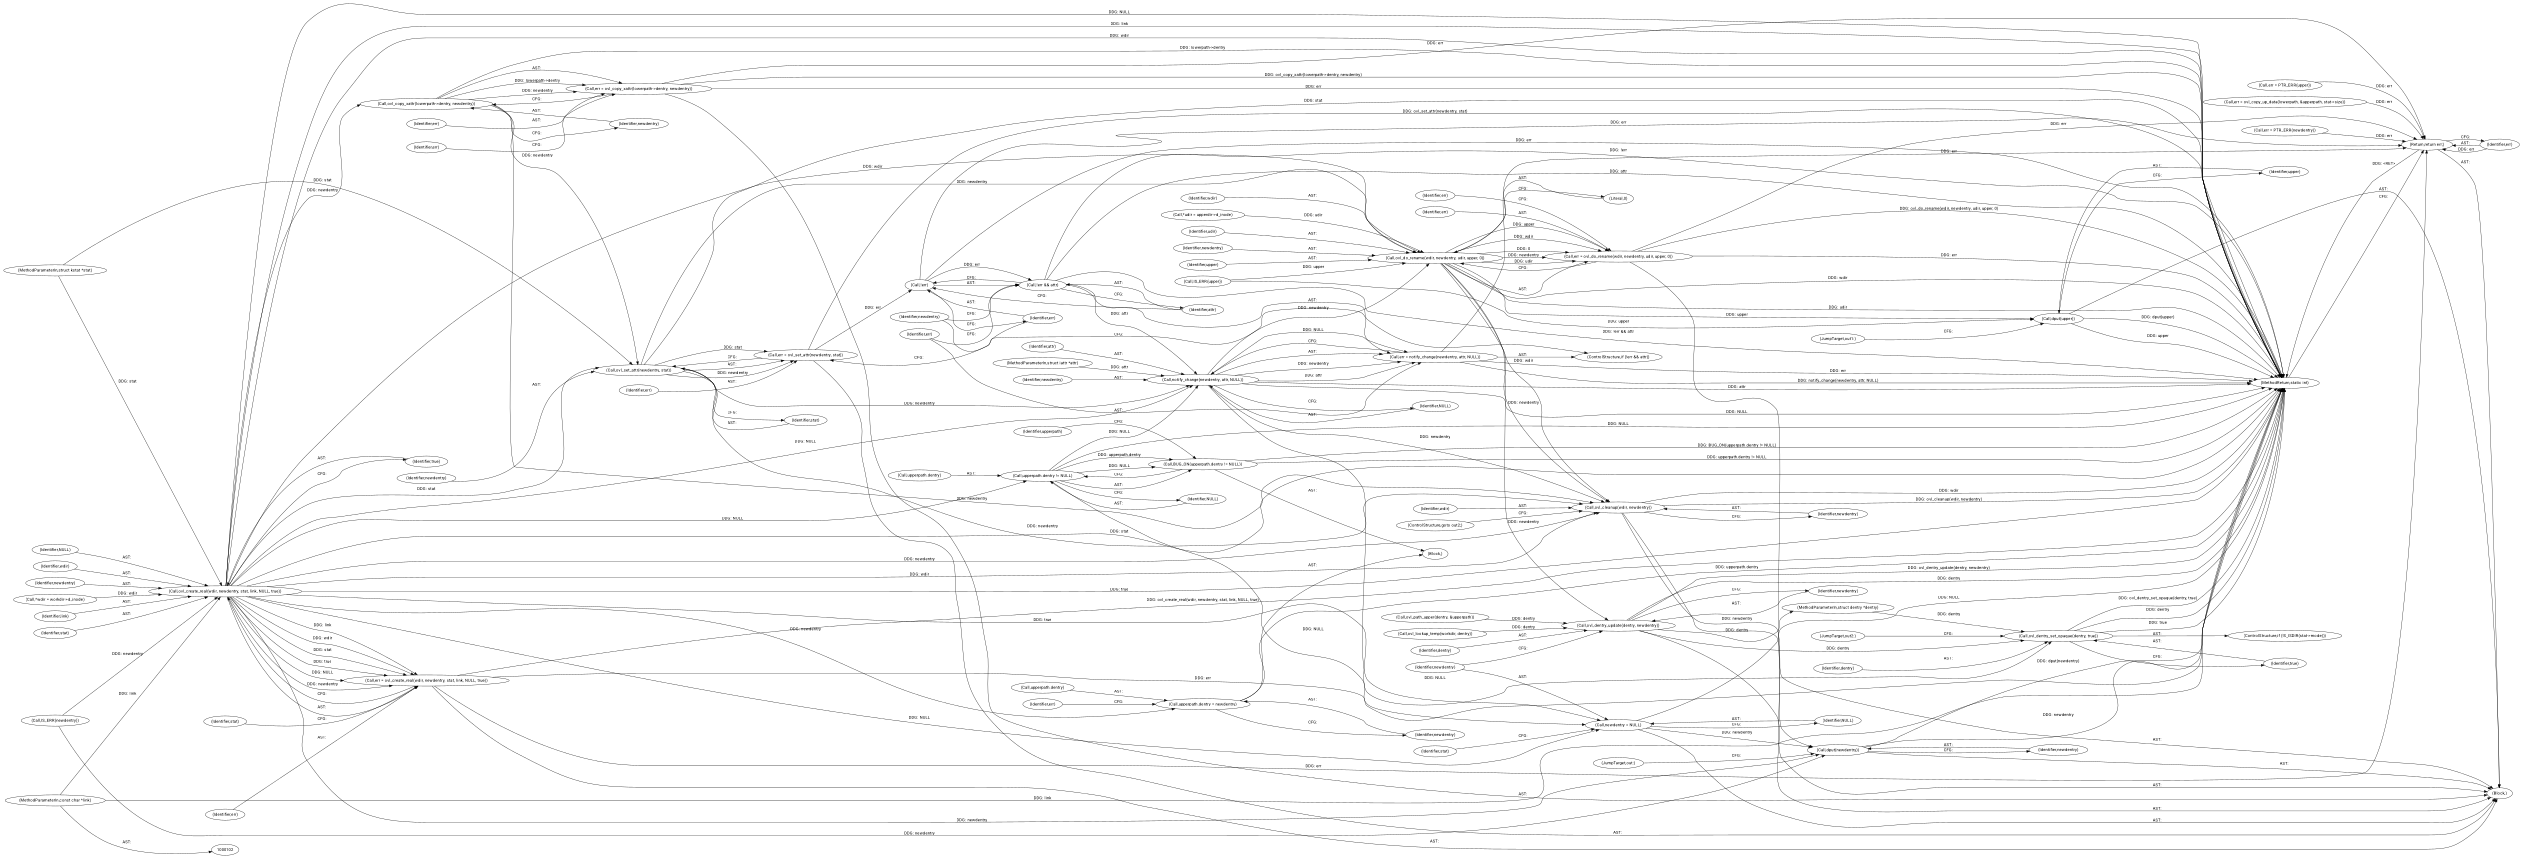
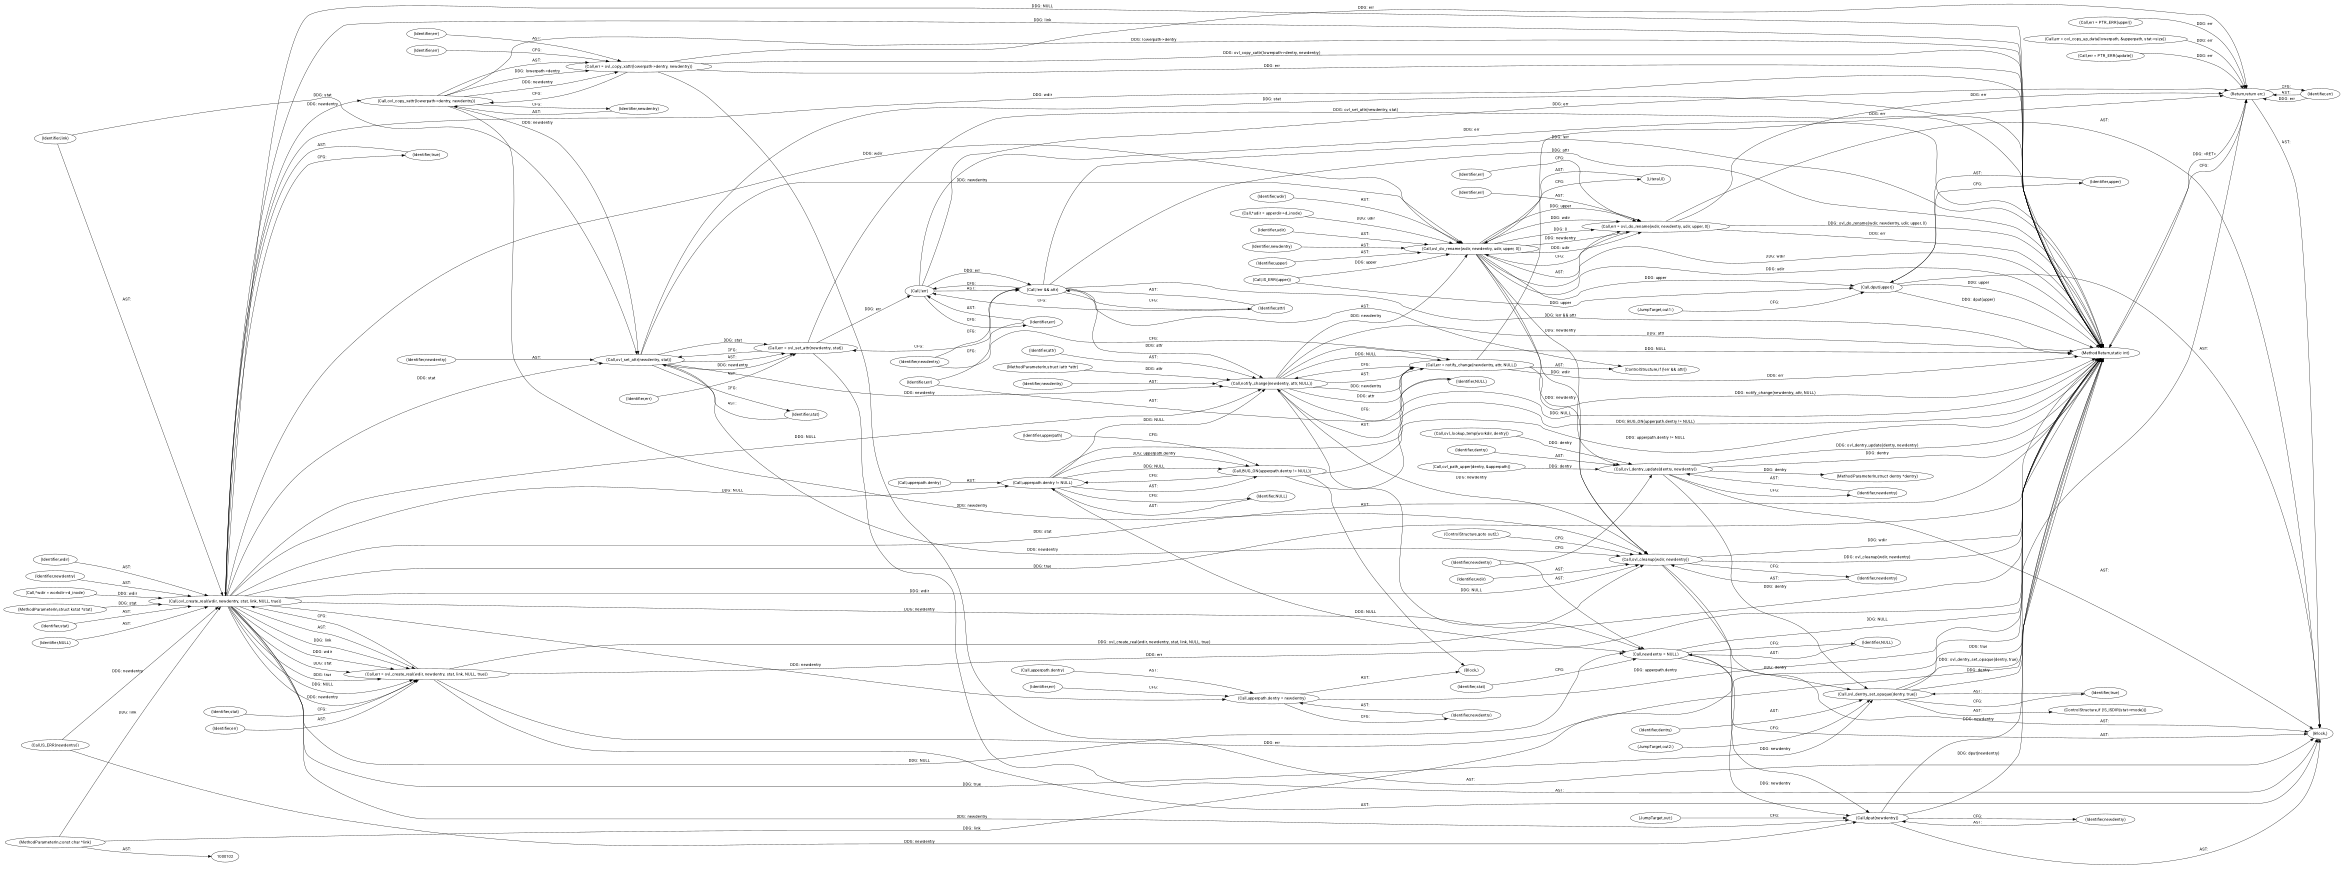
  digraph {
    fontname=Roboto
    rankdir=LR
    node [fontname=Roboto]
    edge [fontname=Roboto]
    n1 [label="(MethodParameterIn,const char *link)"]
    n2 [label="(Call,ovl_create_real(wdir, newdentry, stat, link, NULL, true))"]
    n3 [label="(MethodReturn,static int)"]
    1000102
    n5 [label="(Call,err = ovl_create_real(wdir, newdentry, stat, link, NULL, true))"]
    n6 [label="(Call,upperpath.dentry != NULL)"]
    n7 [label="(Call,notify_change(newdentry, attr, NULL))"]
    n8 [label="(Call,ovl_do_rename(wdir, newdentry, udir, upper, 0))"]
    n9 [label="(Call,ovl_dentry_set_opaque(dentry, true))"]
    n10 [label="(Call,ovl_cleanup(wdir, newdentry))"]
    n11 [label="(Call,dput(newdentry))"]
    n12 [label="(Call,newdentry = NULL)"]
    n13 [label="(Call,upperpath.dentry = newdentry)"]
    n14 [label="(Call,ovl_copy_xattr(lowerpath->dentry, newdentry))"]
    n15 [label="(Call,ovl_set_attr(newdentry, stat))"]
    n16 [label="(Identifier,true)"]
    n17 [label="(Return,return err;)"]
    n18 [label="(Block,)"]
    n19 [label="(Call,BUG_ON(upperpath.dentry != NULL))"]
    n20 [label="(Identifier,NULL)"]
    n21 [label="(Call,err = notify_change(newdentry, attr, NULL))"]
    n22 [label="(Identifier,NULL)"]
    n23 [label="(Call,err = ovl_do_rename(wdir, newdentry, udir, upper, 0))"]
    n24 [label="(Call,ovl_dentry_update(dentry, newdentry))"]
    n25 [label="(Call,dput(upper))"]
    n26 [label="(Literal,0)"]
    n27 [label="(ControlStructure,if (!S_ISDIR(stat->mode)))"]
    n28 [label="(Identifier,true)"]
    n29 [label="(Identifier,newdentry)"]
    n30 [label="(Identifier,newdentry)"]
    n31 [label="(Identifier,NULL)"]
    n32 [label="(Block,)"]
    n33 [label="(Identifier,newdentry)"]
    n34 [label="(Call,err = ovl_copy_xattr(lowerpath->dentry, newdentry))"]
    n35 [label="(Identifier,newdentry)"]
    n36 [label="(Call,err = ovl_set_attr(newdentry, stat))"]
    n37 [label="(Identifier,stat)"]
    n38 [label="(Identifier,err)"]
    n39 [label="(ControlStructure,if (!err && attr))"]
    n40 [label="(Identifier,newdentry)"]
    n41 [label="(MethodParameterIn,struct dentry *dentry)"]
    n42 [label="(Identifier,upper)"]
    n43 [label="(Call,!err)"]
    n44 [label="(Call,!err && attr)"]
    n45 [label="(Identifier,err)"]
    n46 [label="(Identifier,attr)"]
    n47 [label="(Call,ovl_path_upper(dentry, &upperpath))"]
    n48 [label="(Identifier,newdentry)"]
    n49 [label="(Call,upperpath.dentry)"]
    n50 [label="(Identifier,udir)"]
    n51 [label="(Call,*wdir = workdir->d_inode)"]
    n52 [label="(Identifier,newdentry)"]
    n53 [label="(Identifier,upper)"]
    n54 [label="(Identifier,err)"]
    n55 [label="(Identifier,attr)"]
    n56 [label="(Identifier,wdir)"]
    n57 [label="(Call,err = PTR_ERR(upper))"]
    n58 [label="(Identifier,newdentry)"]
    n59 [label="(Call,err = ovl_copy_up_data(lowerpath, &upperpath, stat->size))"]
-   n60 [label="(Call,err = PTR_ERR(newdentry))"]
+   n60 [label="(Call,err = PTR_ERR(update))"]
    n61 [label="(MethodParameterIn,struct iattr *attr)"]
    n62 [label="(Call,IS_ERR(upper))"]
    n63 [label="(ControlStructure,goto out2;)"]
    n64 [label="(MethodParameterIn,struct kstat *stat)"]
    n65 [label="(Identifier,link)"]
    n66 [label="(Identifier,upperpath)"]
    n67 [label="(Identifier,stat)"]
    n68 [label="(Identifier,wdir)"]
    n69 [label="(Identifier,newdentry)"]
    n70 [label="(Call,ovl_lookup_temp(workdir, dentry))"]
    n71 [label="(Identifier,err)"]
    n72 [label="(Identifier,err)"]
    n73 [label="(Call,*udir = upperdir->d_inode)"]
    n74 [label="(Identifier,stat)"]
    n75 [label="(Identifier,newdentry)"]
    n76 [label="(Identifier,dentry)"]
    n77 [label="(Identifier,err)"]
    n78 [label="(Identifier,stat)"]
    n79 [label="(Identifier,NULL)"]
    n80 [label="(JumpTarget,out2:)"]
    n81 [label="(Identifier,newdentry)"]
    n82 [label="(Call,IS_ERR(newdentry))"]
    n83 [label="(Identifier,dentry)"]
    n84 [label="(JumpTarget,out:)"]
    n85 [label="(Identifier,err)"]
    n86 [label="(Identifier,err)"]
    n87 [label="(Call,upperpath.dentry)"]
    n88 [label="(Identifier,err)"]
    n89 [label="(JumpTarget,out1:)"]
    n90 [label="(Identifier,err)"]
    n91 [label="(Identifier,wdir)"]
    n1 -> n2 [label="DDG: link"]
    n1 -> n3 [label="DDG: link"]
    n1 -> 1000102 [label="AST: "]
    n2 -> n3 [label="DDG: NULL"]
    n2 -> n3 [label="DDG: wdir"]
    n2 -> n3 [label="DDG: stat"]
    n2 -> n3 [label="DDG: true"]
    n2 -> n3 [label="DDG: link"]
    n2 -> n5 [label="AST: "]
    n2 -> n5 [label="DDG: link"]
    n2 -> n5 [label="DDG: wdir"]
    n2 -> n5 [label="DDG: stat"]
    n2 -> n5 [label="DDG: true"]
    n2 -> n5 [label="DDG: NULL"]
    n2 -> n5 [label="DDG: newdentry"]
    n2 -> n6 [label="DDG: NULL"]
    n2 -> n7 [label="DDG: NULL"]
    n2 -> n8 [label="DDG: wdir"]
    n2 -> n9 [label="DDG: true"]
    n2 -> n10 [label="DDG: wdir"]
    n2 -> n10 [label="DDG: newdentry"]
    n2 -> n11 [label="DDG: newdentry"]
    n2 -> n12 [label="DDG: NULL"]
    n2 -> n13 [label="DDG: newdentry"]
    n2 -> n14 [label="DDG: newdentry"]
    n2 -> n15 [label="DDG: stat"]
    n2 -> n16 [label="CFG: "]
    n3 -> n17 [label="CFG: "]
    n5 -> n2 [label="CFG: "]
    n5 -> n3 [label="DDG: err"]
    n5 -> n3 [label="DDG: ovl_create_real(wdir, newdentry, stat, link, NULL, true)"]
    n5 -> n17 [label="DDG: err"]
    n5 -> n18 [label="AST: "]
    n6 -> n3 [label="DDG: NULL"]
    n6 -> n7 [label="DDG: NULL"]
    n6 -> n12 [label="DDG: NULL"]
    n6 -> n19 [label="AST: "]
    n6 -> n19 [label="DDG: upperpath.dentry"]
    n6 -> n19 [label="DDG: NULL"]
    n6 -> n20 [label="CFG: "]
    n7 -> n3 [label="DDG: attr"]
    n7 -> n3 [label="DDG: NULL"]
    n7 -> n8 [label="DDG: newdentry"]
    n7 -> n10 [label="DDG: newdentry"]
    n7 -> n12 [label="DDG: NULL"]
    n7 -> n21 [label="AST: "]
    n7 -> n21 [label="DDG: newdentry"]
    n7 -> n21 [label="DDG: attr"]
    n7 -> n21 [label="DDG: NULL"]
    n7 -> n22 [label="CFG: "]
    n8 -> n3 [label="DDG: wdir"]
    n8 -> n3 [label="DDG: udir"]
    n8 -> n10 [label="DDG: wdir"]
    n8 -> n10 [label="DDG: newdentry"]
    n8 -> n23 [label="AST: "]
    n8 -> n23 [label="DDG: upper"]
    n8 -> n23 [label="DDG: wdir"]
    n8 -> n23 [label="DDG: 0"]
    n8 -> n23 [label="DDG: newdentry"]
    n8 -> n23 [label="DDG: udir"]
    n8 -> n24 [label="DDG: newdentry"]
    n8 -> n25 [label="DDG: upper"]
    n8 -> n26 [label="CFG: "]
    n9 -> n3 [label="DDG: dentry"]
    n9 -> n3 [label="DDG: true"]
    n9 -> n3 [label="DDG: ovl_dentry_set_opaque(dentry, true)"]
    n9 -> n27 [label="AST: "]
    n9 -> n28 [label="CFG: "]
    n10 -> n3 [label="DDG: wdir"]
    n10 -> n3 [label="DDG: ovl_cleanup(wdir, newdentry)"]
    n10 -> n11 [label="DDG: newdentry"]
    n10 -> n18 [label="AST: "]
    n10 -> n29 [label="CFG: "]
    n11 -> n3 [label="DDG: newdentry"]
    n11 -> n3 [label="DDG: dput(newdentry)"]
    n11 -> n18 [label="AST: "]
    n11 -> n30 [label="CFG: "]
    n12 -> n3 [label="DDG: NULL"]
    n12 -> n11 [label="DDG: newdentry"]
    n12 -> n18 [label="AST: "]
    n12 -> n31 [label="CFG: "]
    n13 -> n3 [label="DDG: upperpath.dentry"]
    n13 -> n32 [label="AST: "]
    n13 -> n33 [label="CFG: "]
    n14 -> n3 [label="DDG: lowerpath->dentry"]
    n14 -> n10 [label="DDG: newdentry"]
    n14 -> n15 [label="DDG: newdentry"]
    n14 -> n34 [label="AST: "]
    n14 -> n34 [label="DDG: lowerpath->dentry"]
    n14 -> n34 [label="DDG: newdentry"]
    n14 -> n35 [label="CFG: "]
    n15 -> n3 [label="DDG: stat"]
    n15 -> n7 [label="DDG: newdentry"]
    n15 -> n8 [label="DDG: newdentry"]
    n15 -> n10 [label="DDG: newdentry"]
    n15 -> n36 [label="AST: "]
    n15 -> n36 [label="DDG: newdentry"]
    n15 -> n36 [label="DDG: stat"]
    n15 -> n37 [label="CFG: "]
    n16 -> n2 [label="AST: "]
    n17 -> n3 [label="DDG: <RET>"]
    n17 -> n18 [label="AST: "]
    n17 -> n38 [label="CFG: "]
    n19 -> n3 [label="DDG: BUG_ON(upperpath.dentry != NULL)"]
    n19 -> n3 [label="DDG: upperpath.dentry != NULL"]
    n19 -> n6 [label="CFG: "]
    n19 -> n32 [label="AST: "]
    n20 -> n6 [label="AST: "]
    n21 -> n3 [label="DDG: notify_change(newdentry, attr, NULL)"]
    n21 -> n3 [label="DDG: err"]
    n21 -> n7 [label="CFG: "]
    n21 -> n17 [label="DDG: err"]
    n21 -> n39 [label="AST: "]
    n22 -> n7 [label="AST: "]
    n23 -> n3 [label="DDG: ovl_do_rename(wdir, newdentry, udir, upper, 0)"]
    n23 -> n3 [label="DDG: err"]
    n23 -> n8 [label="CFG: "]
    n23 -> n17 [label="DDG: err"]
    n23 -> n18 [label="AST: "]
    n24 -> n3 [label="DDG: dentry"]
    n24 -> n3 [label="DDG: ovl_dentry_update(dentry, newdentry)"]
    n24 -> n9 [label="DDG: dentry"]
    n24 -> n18 [label="AST: "]
    n24 -> n40 [label="CFG: "]
    n24 -> n41 [label="DDG: dentry"]
    n25 -> n3 [label="DDG: dput(upper)"]
    n25 -> n3 [label="DDG: upper"]
    n25 -> n18 [label="AST: "]
    n25 -> n42 [label="CFG: "]
    n26 -> n8 [label="AST: "]
    n28 -> n9 [label="AST: "]
    n29 -> n10 [label="AST: "]
    n30 -> n11 [label="AST: "]
    n31 -> n12 [label="AST: "]
    n33 -> n13 [label="AST: "]
    n34 -> n3 [label="DDG: ovl_copy_xattr(lowerpath->dentry, newdentry)"]
    n34 -> n3 [label="DDG: err"]
    n34 -> n14 [label="CFG: "]
    n34 -> n17 [label="DDG: err"]
    n34 -> n18 [label="AST: "]
    n35 -> n14 [label="AST: "]
    n36 -> n3 [label="DDG: ovl_set_attr(newdentry, stat)"]
    n36 -> n15 [label="CFG: "]
    n36 -> n18 [label="AST: "]
    n36 -> n43 [label="DDG: err"]
    n37 -> n15 [label="AST: "]
    n38 -> n17 [label="AST: "]
    n38 -> n17 [label="DDG: err"]
    n40 -> n24 [label="AST: "]
-   n41 -> n9 [label="DDG: dentry"]
+   n12 -> n9 [label="DDG: dentry"]
    n42 -> n25 [label="AST: "]
    n43 -> n3 [label="DDG: err"]
    n43 -> n17 [label="DDG: err"]
    n43 -> n44 [label="AST: "]
    n43 -> n44 [label="DDG: err"]
    n43 -> n45 [label="CFG: "]
    n44 -> n3 [label="DDG: !err"]
    n44 -> n3 [label="DDG: attr"]
    n44 -> n3 [label="DDG: !err && attr"]
    n44 -> n7 [label="DDG: attr"]
    n44 -> n39 [label="AST: "]
    n44 -> n43 [label="CFG: "]
    n44 -> n46 [label="CFG: "]
    n45 -> n36 [label="CFG: "]
    n45 -> n43 [label="AST: "]
    n46 -> n43 [label="CFG: "]
    n46 -> n44 [label="AST: "]
    n47 -> n24 [label="DDG: dentry"]
    n48 -> n2 [label="AST: "]
    n49 -> n6 [label="AST: "]
    n50 -> n8 [label="AST: "]
    n51 -> n2 [label="DDG: wdir"]
    n52 -> n8 [label="AST: "]
    n53 -> n8 [label="AST: "]
    n54 -> n21 [label="AST: "]
    n54 -> n44 [label="CFG: "]
    n55 -> n7 [label="AST: "]
    n56 -> n10 [label="AST: "]
    n57 -> n17 [label="DDG: err"]
    n58 -> n15 [label="AST: "]
    n59 -> n17 [label="DDG: err"]
    n60 -> n17 [label="DDG: err"]
    n61 -> n7 [label="DDG: attr"]
    n62 -> n8 [label="DDG: upper"]
    n62 -> n25 [label="DDG: upper"]
    n63 -> n10 [label="CFG: "]
    n64 -> n2 [label="DDG: stat"]
-   n64 -> n15 [label="DDG: stat"]
+   n65 -> n15 [label="DDG: stat"]
    n65 -> n2 [label="AST: "]
    n66 -> n19 [label="CFG: "]
    n67 -> n5 [label="CFG: "]
    n68 -> n8 [label="AST: "]
    n69 -> n21 [label="CFG: "]
    n69 -> n44 [label="CFG: "]
    n70 -> n24 [label="DDG: dentry"]
    n71 -> n5 [label="AST: "]
    n72 -> n23 [label="CFG: "]
    n73 -> n8 [label="DDG: udir"]
    n74 -> n12 [label="CFG: "]
    n75 -> n12 [label="AST: "]
    n75 -> n24 [label="CFG: "]
    n76 -> n9 [label="AST: "]
    n77 -> n34 [label="AST: "]
    n78 -> n2 [label="AST: "]
    n79 -> n2 [label="AST: "]
    n80 -> n9 [label="CFG: "]
    n81 -> n7 [label="AST: "]
    n82 -> n2 [label="DDG: newdentry"]
    n82 -> n11 [label="DDG: newdentry"]
    n83 -> n24 [label="AST: "]
    n84 -> n11 [label="CFG: "]
    n85 -> n23 [label="AST: "]
    n86 -> n36 [label="AST: "]
    n87 -> n13 [label="AST: "]
    n88 -> n13 [label="CFG: "]
    n89 -> n25 [label="CFG: "]
    n90 -> n34 [label="CFG: "]
    n91 -> n2 [label="AST: "]
  }
